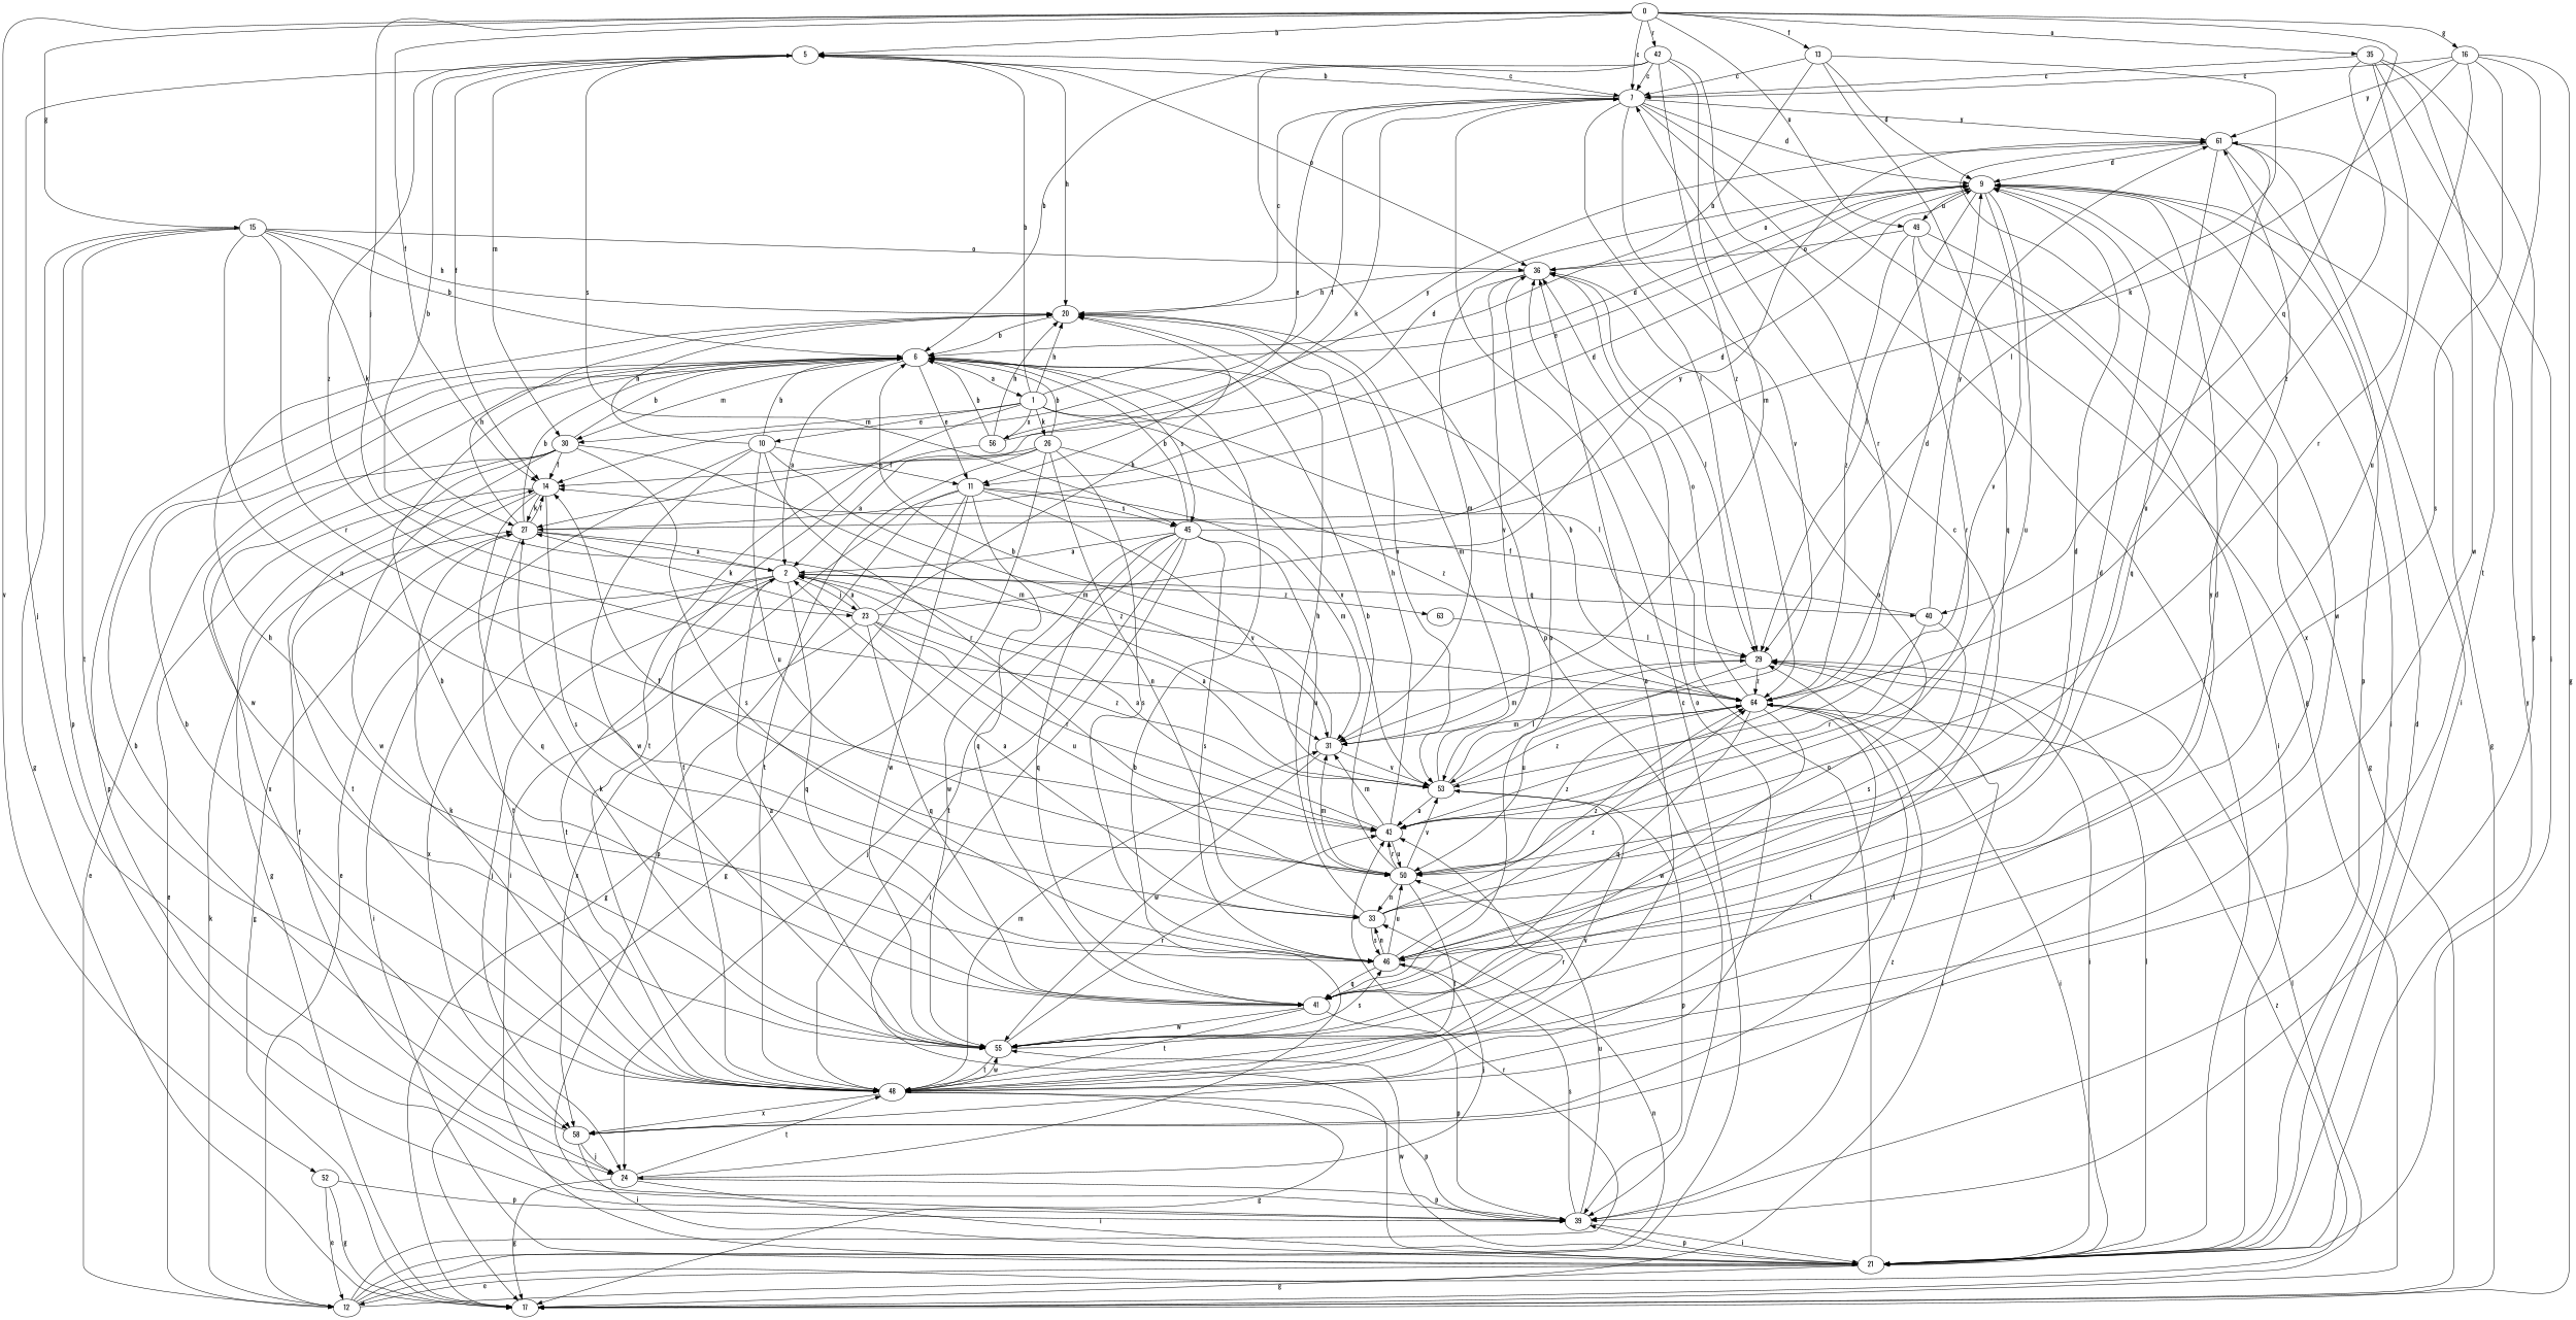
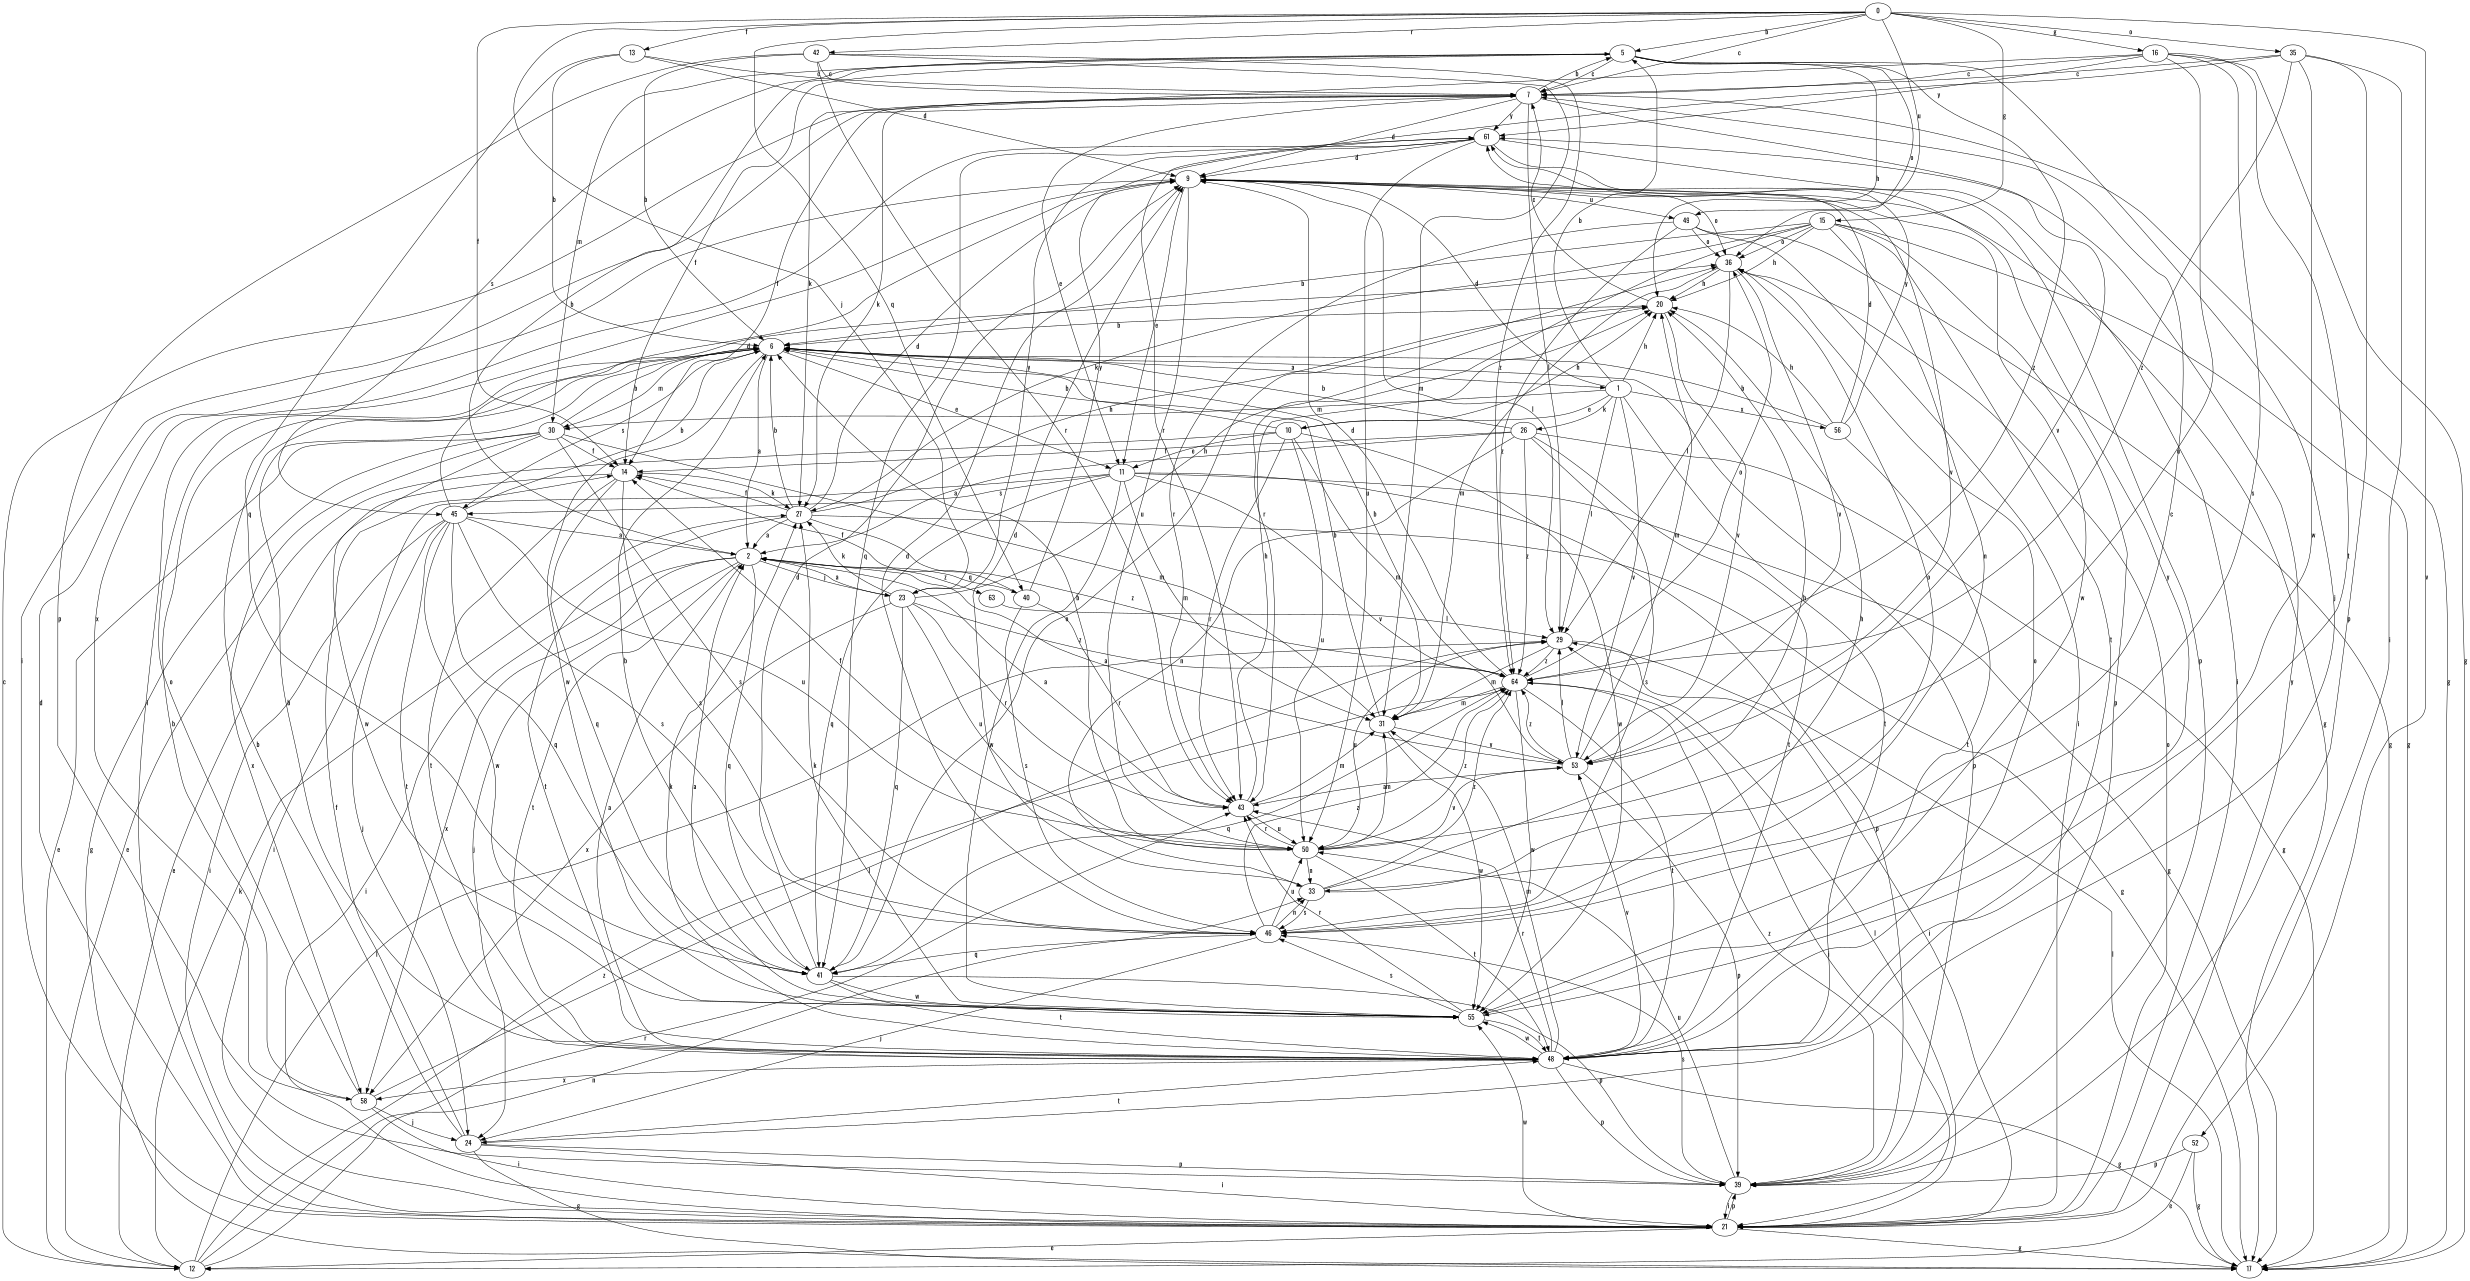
  strict digraph {
    fontname=Oswald
    node [fontname=Oswald]
    edge [fontname=Oswald]
    0
    5
    7
    13
    14
    15
    16
    23
    35
    40
    42
    49
    52
    20
    30
    24
    36
    45
    64
    9
    29
    53
    21
    11
    17
    27
    61
    41
    6
    48
    12
    46
    39
    43
    33
    50
    2
    58
    55
    31
    1
    10
    26
    56
    63
    0 -> 5 [label=b]
    0 -> 7 [label=c]
    0 -> 13 [label=f]
    0 -> 14 [label=f]
    0 -> 15 [label=g]
    0 -> 16 [label=g]
    0 -> 23 [label=j]
    0 -> 35 [label=o]
    0 -> 40 [label=q]
    0 -> 42 [label=r]
    0 -> 49 [label=u]
    0 -> 52 [label=v]
    5 -> 7 [label=c]
    5 -> 14 [label=f]
    5 -> 20 [label=h]
    5 -> 30 [label=m]
    5 -> 24 [label=j]
    5 -> 36 [label=o]
    5 -> 45 [label=s]
    5 -> 64 [label=z]
    7 -> 5 [label=b]
    7 -> 14 [label=f]
    7 -> 9 [label=d]
    7 -> 29 [label=l]
    7 -> 53 [label=v]
    7 -> 21 [label=i]
    7 -> 11 [label=e]
    7 -> 17 [label=g]
    7 -> 27 [label=k]
    7 -> 61 [label=y]
    13 -> 7 [label=c]
    13 -> 9 [label=d]
-   13 -> 29 [label=l]
    13 -> 41 [label=q]
    13 -> 6 [label=b]
    14 -> 27 [label=k]
    14 -> 41 [label=q]
    14 -> 48 [label=t]
    14 -> 12 [label=e]
    14 -> 46 [label=s]
    15 -> 20 [label=h]
    15 -> 36 [label=o]
    15 -> 17 [label=g]
    15 -> 27 [label=k]
    15 -> 6 [label=b]
    15 -> 48 [label=t]
    15 -> 39 [label=p]
    15 -> 43 [label=r]
    15 -> 33 [label=n]
    16 -> 7 [label=c]
    16 -> 17 [label=g]
    16 -> 27 [label=k]
    16 -> 61 [label=y]
    16 -> 48 [label=t]
    16 -> 46 [label=s]
    16 -> 50 [label=u]
    23 -> 20 [label=h]
-   23 -> 53 [label=z]
+   23 -> 64 [label=z]
    23 -> 27 [label=k]
    23 -> 61 [label=y]
    23 -> 41 [label=q]
    23 -> 43 [label=r]
    23 -> 50 [label=u]
    23 -> 2 [label=a]
    23 -> 58 [label=x]
    35 -> 7 [label=c]
    35 -> 64 [label=z]
    35 -> 21 [label=i]
    35 -> 39 [label=p]
    35 -> 43 [label=r]
    35 -> 55 [label=w]
    40 -> 14 [label=f]
    40 -> 61 [label=y]
    40 -> 46 [label=s]
    40 -> 43 [label=r]
    42 -> 7 [label=c]
    42 -> 64 [label=z]
    42 -> 6 [label=b]
    42 -> 39 [label=p]
    42 -> 43 [label=r]
    42 -> 31 [label=m]
    49 -> 36 [label=o]
    49 -> 64 [label=z]
    49 -> 21 [label=i]
    49 -> 17 [label=g]
    49 -> 43 [label=r]
    52 -> 17 [label=g]
    52 -> 12 [label=e]
    52 -> 39 [label=p]
    20 -> 7 [label=c]
    20 -> 53 [label=v]
    20 -> 6 [label=b]
    30 -> 14 [label=f]
    30 -> 17 [label=g]
    30 -> 6 [label=b]
    30 -> 12 [label=e]
    30 -> 46 [label=s]
    30 -> 58 [label=x]
    30 -> 55 [label=w]
    30 -> 31 [label=m]
    24 -> 14 [label=f]
    24 -> 21 [label=i]
    24 -> 17 [label=g]
    24 -> 6 [label=b]
    24 -> 48 [label=t]
    24 -> 39 [label=p]
    36 -> 20 [label=h]
    36 -> 29 [label=l]
    36 -> 53 [label=v]
    36 -> 31 [label=m]
    45 -> 24 [label=j]
    45 -> 9 [label=d]
    45 -> 21 [label=i]
    45 -> 41 [label=q]
    45 -> 6 [label=b]
    45 -> 48 [label=t]
    45 -> 46 [label=s]
    45 -> 50 [label=u]
    45 -> 2 [label=a]
    45 -> 55 [label=w]
    64 -> 36 [label=o]
    64 -> 9 [label=d]
    64 -> 21 [label=i]
    64 -> 41 [label=q]
    64 -> 6 [label=b]
    64 -> 48 [label=t]
    64 -> 55 [label=w]
    64 -> 31 [label=m]
    9 -> 49 [label=u]
    9 -> 36 [label=o]
    9 -> 29 [label=l]
    9 -> 53 [label=v]
    9 -> 21 [label=i]
    9 -> 11 [label=e]
    9 -> 17 [label=g]
    9 -> 50 [label=u]
    9 -> 55 [label=w]
    29 -> 64 [label=z]
    29 -> 21 [label=i]
    29 -> 50 [label=u]
    29 -> 31 [label=m]
    53 -> 20 [label=m]
    53 -> 64 [label=z]
    53 -> 29 [label=l]
    53 -> 39 [label=p]
    53 -> 43 [label=a]
    53 -> 2 [label=a]
    21 -> 36 [label=o]
    21 -> 9 [label=d]
    21 -> 29 [label=l]
    21 -> 17 [label=g]
    21 -> 61 [label=y]
    21 -> 12 [label=e]
    21 -> 39 [label=p]
    21 -> 55 [label=w]
    11 -> 45 [label=s]
    11 -> 53 [label=v]
    11 -> 21 [label=i]
    11 -> 17 [label=g]
    11 -> 41 [label=q]
    11 -> 39 [label=p]
    11 -> 55 [label=w]
    11 -> 31 [label=m]
    17 -> 29 [label=l]
    27 -> 14 [label=f]
    27 -> 20 [label=h]
    27 -> 64 [label=z]
    27 -> 9 [label=d]
    27 -> 17 [label=g]
    27 -> 6 [label=b]
    27 -> 48 [label=t]
    27 -> 2 [label=a]
    61 -> 9 [label=d]
    61 -> 21 [label=i]
    61 -> 41 [label=q]
    61 -> 39 [label=p]
    61 -> 50 [label=u]
    61 -> 58 [label=x]
    41 -> 36 [label=o]
    41 -> 9 [label=d]
    41 -> 6 [label=b]
    41 -> 48 [label=t]
    41 -> 39 [label=p]
    41 -> 55 [label=w]
    6 -> 30 [label=m]
    6 -> 45 [label=s]
    6 -> 11 [label=e]
    6 -> 39 [label=p]
    6 -> 2 [label=a]
    6 -> 55 [label=w]
    6 -> 1 [label=a]
    48 -> 36 [label=o]
    48 -> 53 [label=v]
    48 -> 17 [label=g]
    48 -> 27 [label=k]
    48 -> 6 [label=b]
    48 -> 39 [label=p]
    48 -> 43 [label=r]
-   33 -> 2 [label=a]
+   48 -> 2 [label=a]
    48 -> 58 [label=x]
    48 -> 55 [label=w]
    48 -> 31 [label=m]
    12 -> 7 [label=c]
    12 -> 64 [label=z]
    12 -> 29 [label=l]
    12 -> 27 [label=k]
    12 -> 43 [label=r]
    12 -> 33 [label=n]
    46 -> 7 [label=c]
    46 -> 20 [label=h]
    46 -> 24 [label=j]
    46 -> 64 [label=z]
    46 -> 9 [label=d]
    46 -> 41 [label=q]
    46 -> 33 [label=n]
    46 -> 50 [label=u]
    39 -> 64 [label=z]
    39 -> 21 [label=i]
    39 -> 46 [label=s]
    39 -> 50 [label=u]
    43 -> 20 [label=h]
    43 -> 50 [label=u]
    43 -> 2 [label=a]
    43 -> 31 [label=m]
    33 -> 20 [label=h]
    33 -> 36 [label=o]
    33 -> 64 [label=z]
    33 -> 9 [label=d]
    33 -> 46 [label=s]
    50 -> 14 [label=f]
    50 -> 64 [label=z]
    50 -> 53 [label=v]
    50 -> 6 [label=b]
    50 -> 48 [label=t]
    50 -> 43 [label=r]
    50 -> 33 [label=n]
    50 -> 31 [label=m]
    2 -> 5 [label=b]
    2 -> 23 [label=j]
    2 -> 40 [label=q]
    2 -> 24 [label=j]
    2 -> 21 [label=i]
    2 -> 41 [label=q]
    2 -> 48 [label=t]
    2 -> 58 [label=x]
    2 -> 63 [label=z]
    58 -> 24 [label=j]
    58 -> 36 [label=o]
    58 -> 29 [label=l]
    58 -> 21 [label=i]
    58 -> 6 [label=b]
    55 -> 27 [label=k]
    55 -> 61 [label=y]
    55 -> 48 [label=t]
    55 -> 46 [label=s]
    55 -> 43 [label=r]
    55 -> 2 [label=a]
    31 -> 53 [label=v]
    31 -> 6 [label=b]
    31 -> 55 [label=w]
    1 -> 5 [label=b]
    1 -> 20 [label=h]
    1 -> 30 [label=m]
    1 -> 9 [label=d]
    1 -> 29 [label=l]
    1 -> 53 [label=v]
    1 -> 48 [label=t]
    1 -> 10 [label=e]
    1 -> 26 [label=k]
    1 -> 56 [label=x]
    10 -> 20 [label=h]
    10 -> 11 [label=e]
    10 -> 6 [label=b]
    10 -> 12 [label=e]
    10 -> 43 [label=r]
    10 -> 50 [label=u]
    10 -> 55 [label=w]
    10 -> 31 [label=m]
    26 -> 14 [label=f]
    26 -> 64 [label=z]
    26 -> 17 [label=g]
    26 -> 6 [label=b]
    26 -> 48 [label=t]
    26 -> 46 [label=s]
    26 -> 33 [label=n]
    26 -> 2 [label=a]
    56 -> 20 [label=h]
    56 -> 9 [label=d]
    56 -> 61 [label=y]
    56 -> 6 [label=b]
    56 -> 48 [label=t]
    63 -> 29 [label=l]
  }
